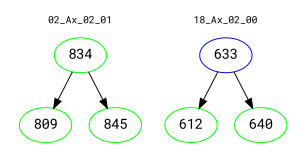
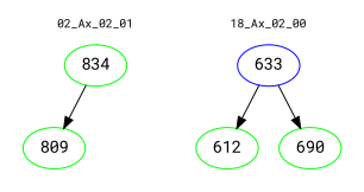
  digraph {
    fontname="Roboto Mono"
    node [color=green fontname="Roboto Mono"]
    edge [color=black fontname="Roboto Mono"]
    n1 [label=834]
    n2 [label=809]
-   n3 [label=845]
    n4 [color=blue label=633]
    n5 [label=612]
-   n6 [label=640]
+   n6 [label=690]
    subgraph cluster_1 {
      color=white
      fontsize=10
      label="02_Ax_02_01"
      n1
      n2
-     n3
    }
    subgraph cluster_2 {
      color=white
      fontsize=10
      label="18_Ax_02_00"
      n4
      n5
      n6
    }
    n1 -> n2
-   n1 -> n3
    n4 -> n5
    n4 -> n6
  }
